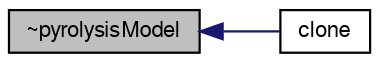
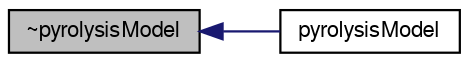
  digraph {
    rankdir=LR
    node [color=black fontname=FreeSans fontsize=10 shape=record]
    n1 [fillcolor=grey75 fontcolor=black height=0.2 label="~pyrolysisModel" style=filled width=0.4]
-   n2 [height=0.2 label=clone width=0.4]
+   n2 [height=0.2 label=pyrolysisModel width=0.4]
    n1 -> n2 [color=midnightblue dir=back fontname=FreeSans fontsize=10 labelfontname=FreeSans labelfontsize=10 style=solid]
  }
